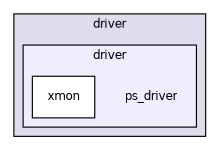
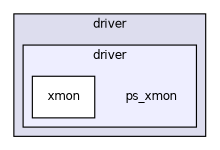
  digraph {
    compound=true
    node [fontname=Helvetica fontsize=10]
-   n1 [label=ps_driver shape=plaintext color=deeppink]
+   n1 [label=ps_xmon shape=plaintext color=deeppink]
    n2 [color=black fillcolor=white label=xmon shape=box style=filled]
    subgraph cluster_1 {
      bgcolor="#ddddee"
      fontname=Helvetica
      fontsize=10
      label=driver
      pencolor=black
      subgraph cluster_2 {
        bgcolor="#eeeeff"
        fontname=Helvetica
        fontsize=10
        pencolor=black
        n1
        n2
      }
    }
  }
